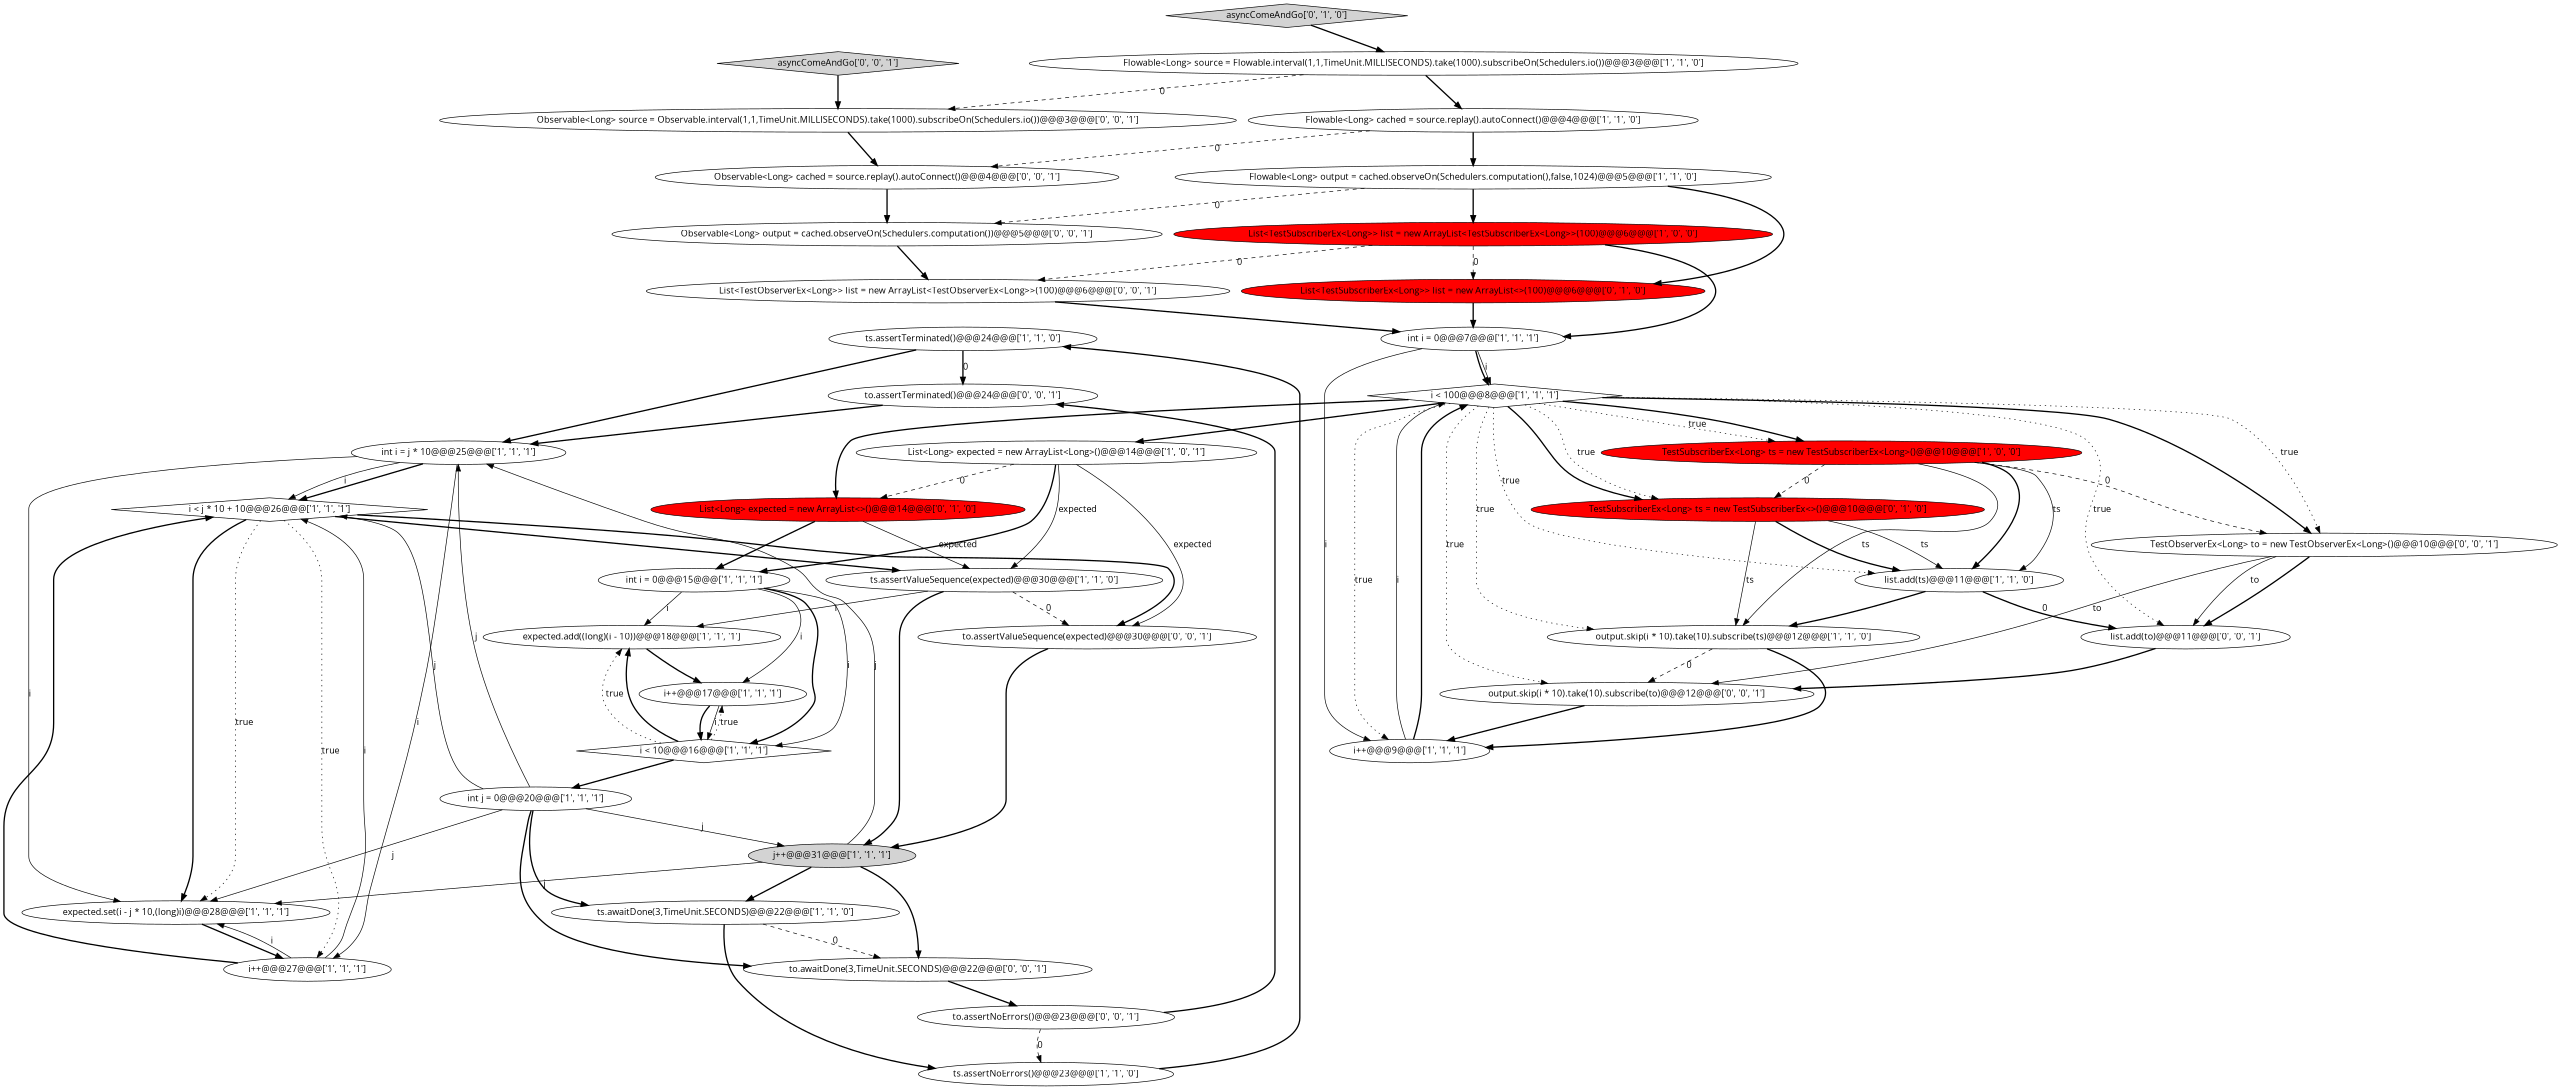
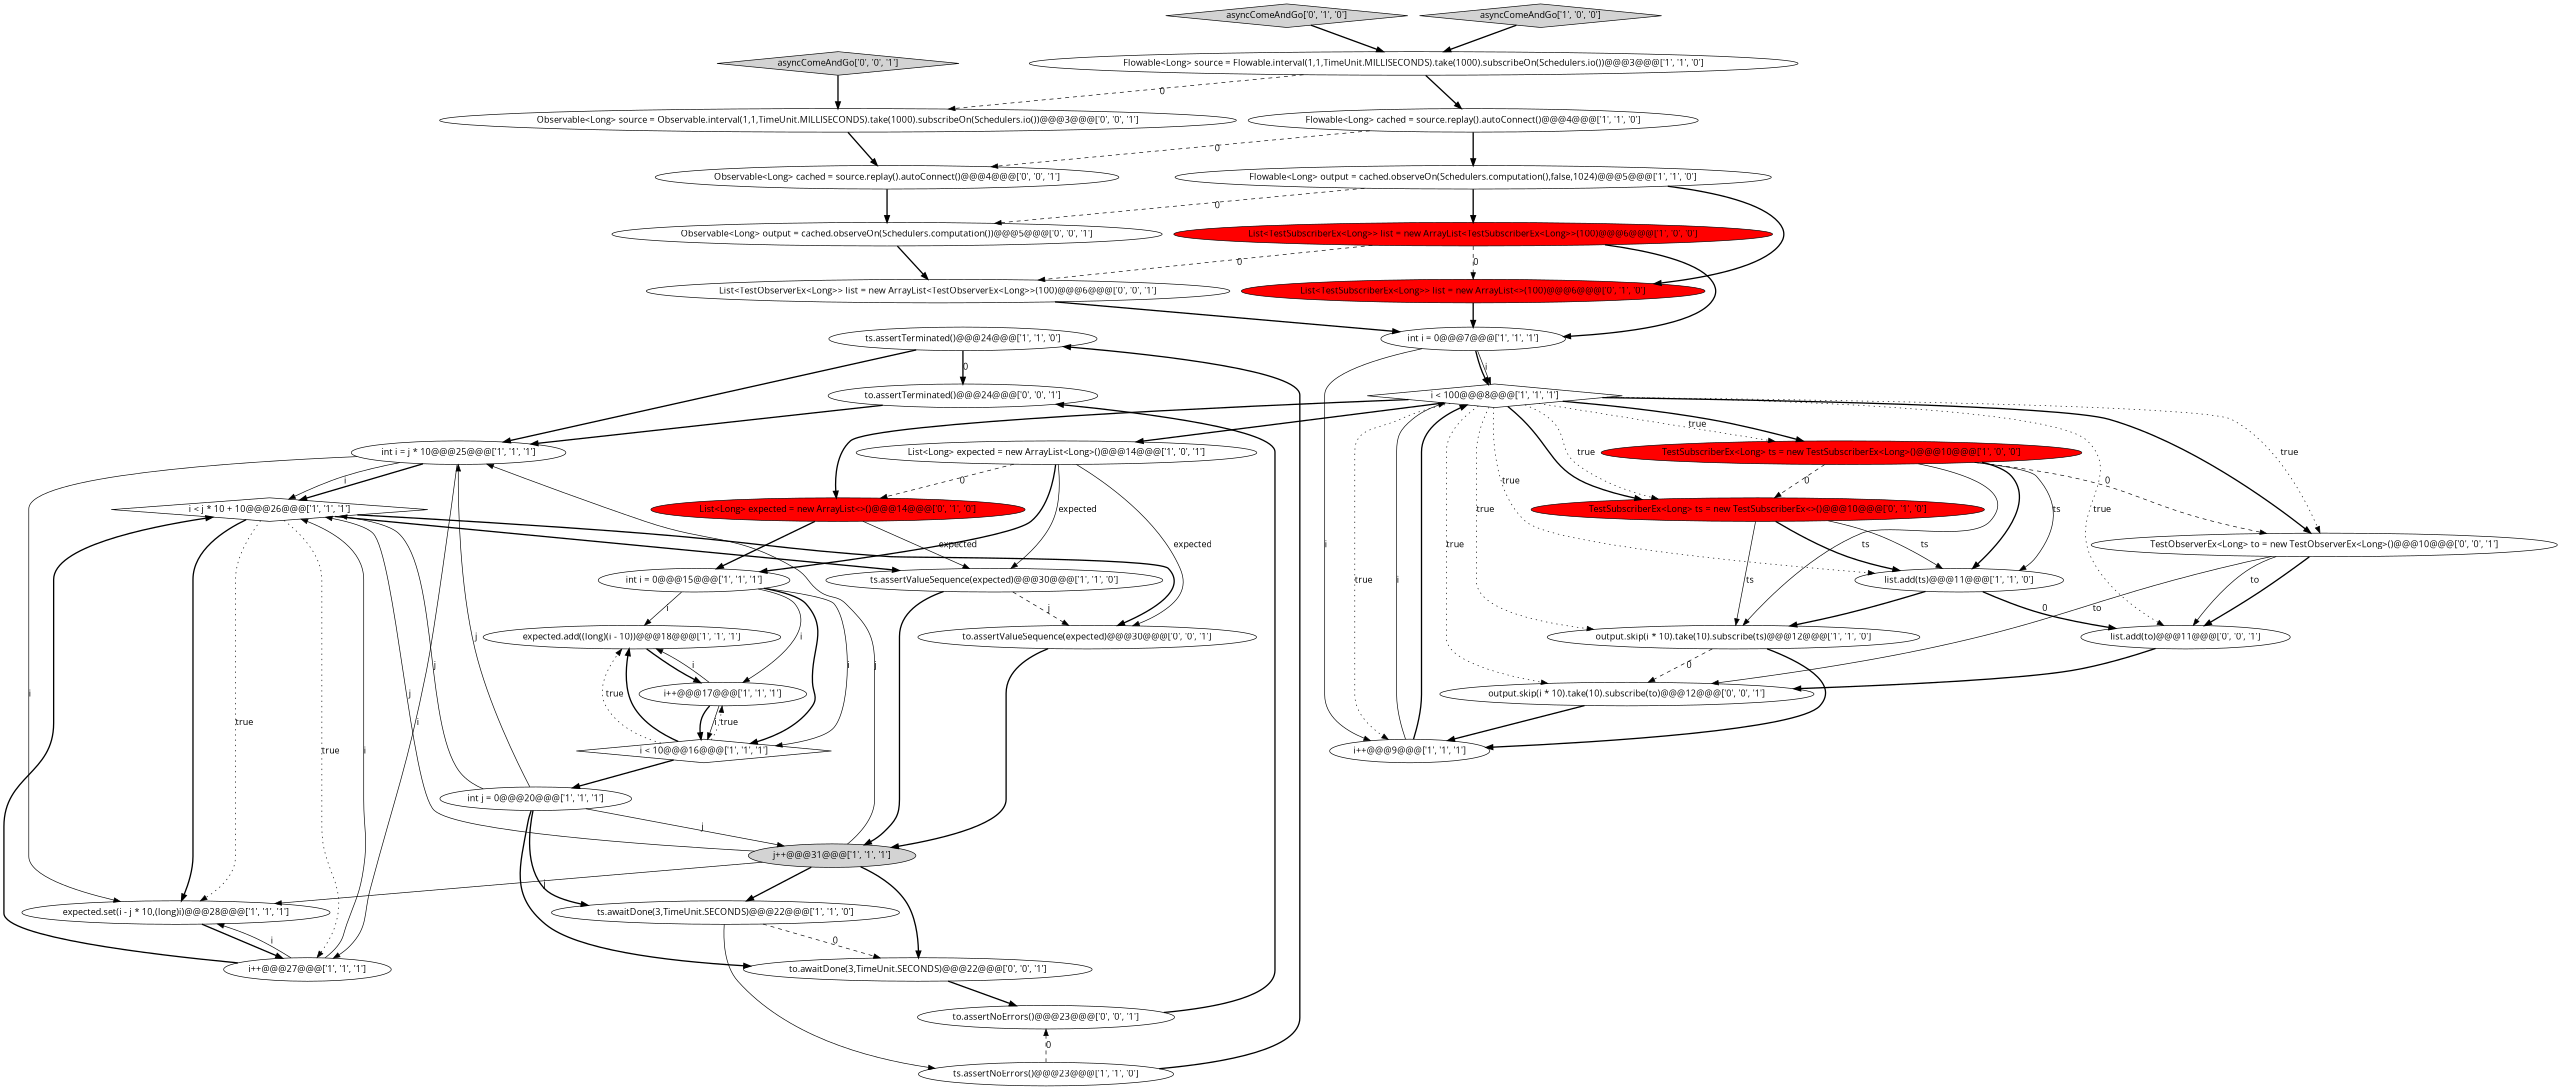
  digraph {
    fontname="Open Sans"
    node [fillcolor=white fontname="Open Sans" shape=ellipse style=filled]
    edge [fontname="Open Sans" style=bold]
    n1 [label="ts.assertTerminated()@@@24@@@['1', '1', '0']"]
    n2 [label="to.assertTerminated()@@@24@@@['0', '0', '1']"]
    n3 [label="int i = j * 10@@@25@@@['1', '1', '1']"]
    n4 [label="i < j * 10 + 10@@@26@@@['1', '1', '1']" shape=diamond]
    n5 [label="expected.set(i - j * 10,(long)i)@@@28@@@['1', '1', '1']"]
    n6 [label="i++@@@27@@@['1', '1', '1']"]
    n7 [label="int j = 0@@@20@@@['1', '1', '1']"]
    n8 [label="to.awaitDone(3,TimeUnit.SECONDS)@@@22@@@['0', '0', '1']"]
    n9 [fillcolor=lightgray label="j++@@@31@@@['1', '1', '1']"]
    n10 [label="ts.awaitDone(3,TimeUnit.SECONDS)@@@22@@@['1', '1', '0']"]
    n11 [label="ts.assertValueSequence(expected)@@@30@@@['1', '1', '0']"]
    n12 [label="to.assertValueSequence(expected)@@@30@@@['0', '0', '1']"]
    n13 [label="to.assertNoErrors()@@@23@@@['0', '0', '1']"]
    n14 [label="ts.assertNoErrors()@@@23@@@['1', '1', '0']"]
    n15 [fillcolor=lightgray label="asyncComeAndGo['0', '1', '0']" shape=diamond]
    n16 [label="Flowable<Long> source = Flowable.interval(1,1,TimeUnit.MILLISECONDS).take(1000).subscribeOn(Schedulers.io())@@@3@@@['1', '1', '0']"]
    n17 [label="Flowable<Long> cached = source.replay().autoConnect()@@@4@@@['1', '1', '0']"]
    n18 [label="Observable<Long> source = Observable.interval(1,1,TimeUnit.MILLISECONDS).take(1000).subscribeOn(Schedulers.io())@@@3@@@['0', '0', '1']"]
    n19 [fillcolor=red label="TestSubscriberEx<Long> ts = new TestSubscriberEx<Long>()@@@10@@@['1', '0', '0']"]
    n20 [label="TestObserverEx<Long> to = new TestObserverEx<Long>()@@@10@@@['0', '0', '1']"]
    n21 [fillcolor=red label="TestSubscriberEx<Long> ts = new TestSubscriberEx<>()@@@10@@@['0', '1', '0']"]
    n22 [label="output.skip(i * 10).take(10).subscribe(ts)@@@12@@@['1', '1', '0']"]
    n23 [label="list.add(ts)@@@11@@@['1', '1', '0']"]
    n24 [label="output.skip(i * 10).take(10).subscribe(to)@@@12@@@['0', '0', '1']"]
    n25 [label="list.add(to)@@@11@@@['0', '0', '1']"]
    n26 [label="i++@@@9@@@['1', '1', '1']"]
    n27 [label="int i = 0@@@7@@@['1', '1', '1']"]
    n28 [label="i < 100@@@8@@@['1', '1', '1']" shape=diamond]
    n29 [label="List<Long> expected = new ArrayList<Long>()@@@14@@@['1', '0', '1']"]
    n30 [fillcolor=red label="List<Long> expected = new ArrayList<>()@@@14@@@['0', '1', '0']"]
    n31 [label="int i = 0@@@15@@@['1', '1', '1']"]
    n32 [label="i++@@@17@@@['1', '1', '1']"]
    n33 [label="i < 10@@@16@@@['1', '1', '1']" shape=diamond]
    n34 [label="expected.add((long)(i - 10))@@@18@@@['1', '1', '1']"]
    n35 [label="Observable<Long> cached = source.replay().autoConnect()@@@4@@@['0', '0', '1']"]
    n36 [label="Observable<Long> output = cached.observeOn(Schedulers.computation())@@@5@@@['0', '0', '1']"]
    n37 [label="List<TestObserverEx<Long>> list = new ArrayList<TestObserverEx<Long>>(100)@@@6@@@['0', '0', '1']"]
    n38 [label="Flowable<Long> output = cached.observeOn(Schedulers.computation(),false,1024)@@@5@@@['1', '1', '0']"]
    n39 [fillcolor=red label="List<TestSubscriberEx<Long>> list = new ArrayList<>(100)@@@6@@@['0', '1', '0']"]
    n40 [fillcolor=red label="List<TestSubscriberEx<Long>> list = new ArrayList<TestSubscriberEx<Long>>(100)@@@6@@@['1', '0', '0']"]
+   n41 [fillcolor=lightgray label="asyncComeAndGo['1', '0', '0']" shape=diamond]
    n42 [fillcolor=lightgray label="asyncComeAndGo['0', '0', '1']" shape=diamond]
    n1 -> n2 [label=0]
    n1 -> n3
    n2 -> n3
    n3 -> n4 [label=i style=solid]
    n3 -> n4
    n3 -> n5 [label=i style=solid]
    n3 -> n6 [label=i style=solid]
    n4 -> n5
    n4 -> n5 [label=true style=dotted]
    n4 -> n6 [label=true style=dotted]
    n4 -> n11
    n4 -> n12
    n5 -> n6
    n6 -> n4 [label=i style=solid]
    n6 -> n4
    n6 -> n5 [label=i style=solid]
    n7 -> n3 [label=j style=solid]
    n7 -> n4 [label=j style=solid]
-   n7 -> n5 [label=j style=solid]
    n7 -> n8
    n7 -> n9 [label=j style=solid]
    n7 -> n10
    n8 -> n13
    n9 -> n3 [label=j style=solid]
+   n9 -> n4 [label=j style=solid]
    n9 -> n5 [label=j style=solid]
    n9 -> n8
    n9 -> n10
    n10 -> n8 [label=0 style=dashed]
-   n10 -> n14
+   n10 -> n14 [style=solid]
    n11 -> n9
-   n11 -> n12 [label=0 style=dashed]
+   n11 -> n12 [label=j style=dashed]
    n12 -> n9
    n13 -> n2
    n14 -> n1
-   n13 -> n14 [label=0 style=dashed]
+   n14 -> n13 [label=0 style=dashed]
    n15 -> n16
    n16 -> n17
    n16 -> n18 [label=0 style=dashed]
    n17 -> n35 [label=0 style=dashed]
    n17 -> n38
    n18 -> n35
    n19 -> n20 [label=0 style=dashed]
    n19 -> n21 [label=0 style=dashed]
    n19 -> n22 [label=ts style=solid]
    n19 -> n23 [label=ts style=solid]
    n19 -> n23
    n20 -> n24 [label=to style=solid]
    n20 -> n25 [label=to style=solid]
    n20 -> n25
    n21 -> n22 [label=ts style=solid]
    n21 -> n23
    n21 -> n23 [label=ts style=solid]
    n22 -> n24 [label=0 style=dashed]
    n22 -> n26
    n23 -> n22
    n23 -> n25 [label=0]
    n24 -> n26
    n25 -> n24
    n26 -> n28 [label=i style=solid]
    n26 -> n28
    n27 -> n26 [label=i style=solid]
    n27 -> n28 [label=i style=solid]
    n27 -> n28
    n28 -> n19 [label=true style=dotted]
    n28 -> n19
    n28 -> n20 [label=true style=dotted]
    n28 -> n20
    n28 -> n21 [label=true style=dotted]
    n28 -> n21
    n28 -> n22 [label=true style=dotted]
    n28 -> n23 [label=true style=dotted]
    n28 -> n24 [label=true style=dotted]
    n28 -> n25 [label=true style=dotted]
    n28 -> n26 [label=true style=dotted]
    n28 -> n29
    n28 -> n30
    n29 -> n11 [label=expected style=solid]
    n29 -> n12 [label=expected style=solid]
    n29 -> n30 [label=0 style=dashed]
    n29 -> n31
    n30 -> n11 [label=expected style=solid]
    n30 -> n31
    n31 -> n32 [label=i style=solid]
    n31 -> n33 [label=i style=solid]
    n31 -> n33
    n31 -> n34 [label=i style=solid]
    n32 -> n33
    n32 -> n33 [label=i style=solid]
-   n11 -> n34 [label=i style=solid]
+   n32 -> n34 [label=i style=solid]
    n33 -> n7
    n33 -> n32 [label=true style=dotted]
    n33 -> n34
    n33 -> n34 [label=true style=dotted]
    n34 -> n32
    n35 -> n36
    n36 -> n37
    n37 -> n27
    n38 -> n36 [label=0 style=dashed]
    n38 -> n39
    n38 -> n40
    n39 -> n27
    n40 -> n27
    n40 -> n37 [label=0 style=dashed]
    n40 -> n39 [label=0 style=dashed]
+   n41 -> n16
    n42 -> n18
  }
